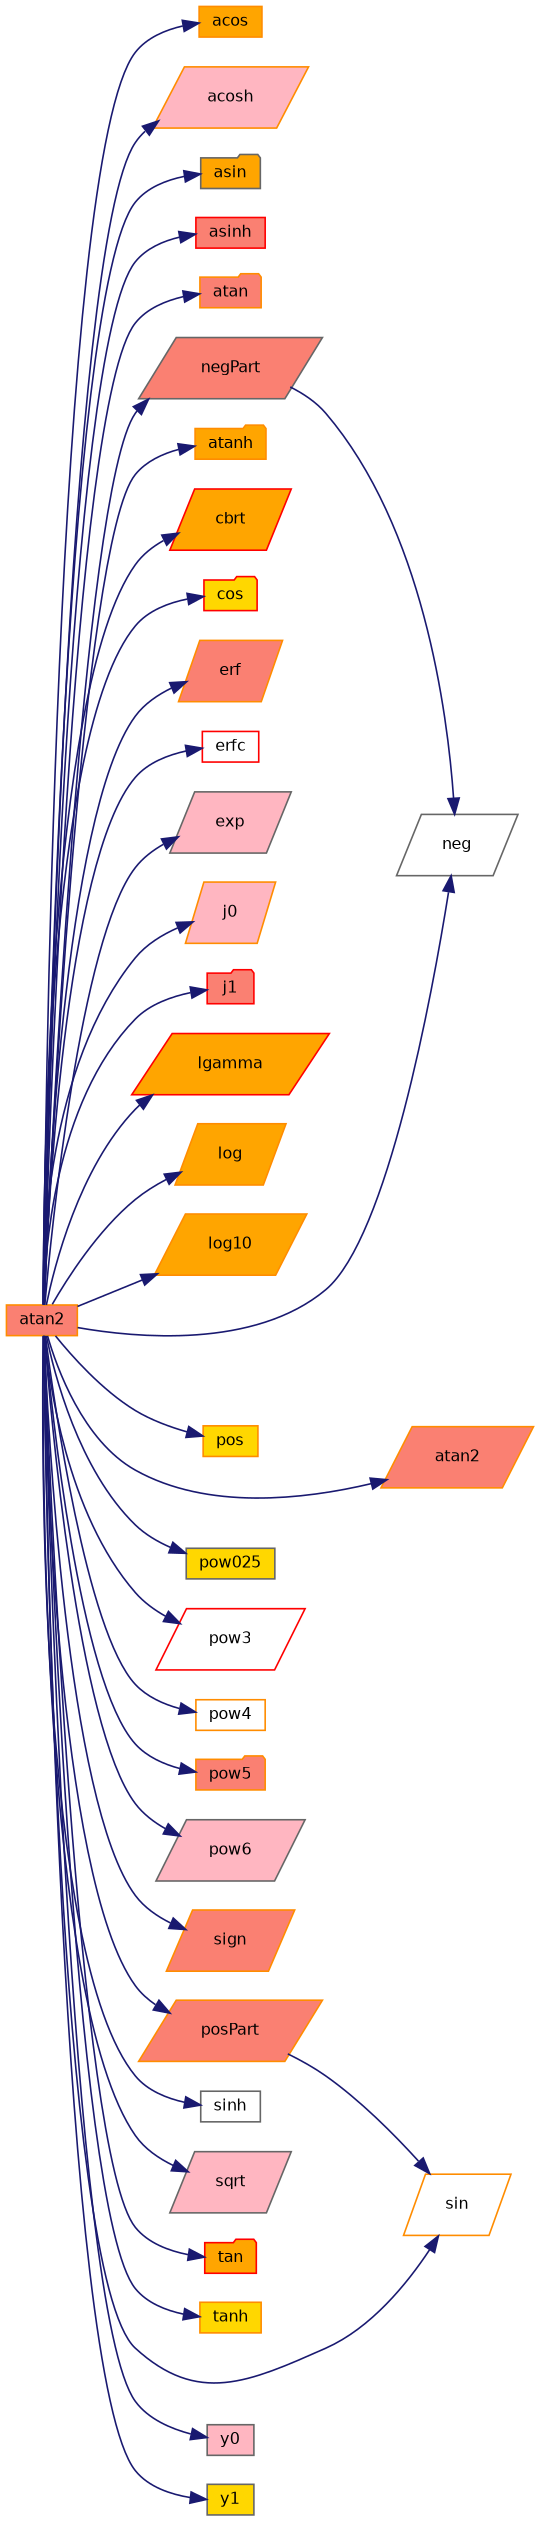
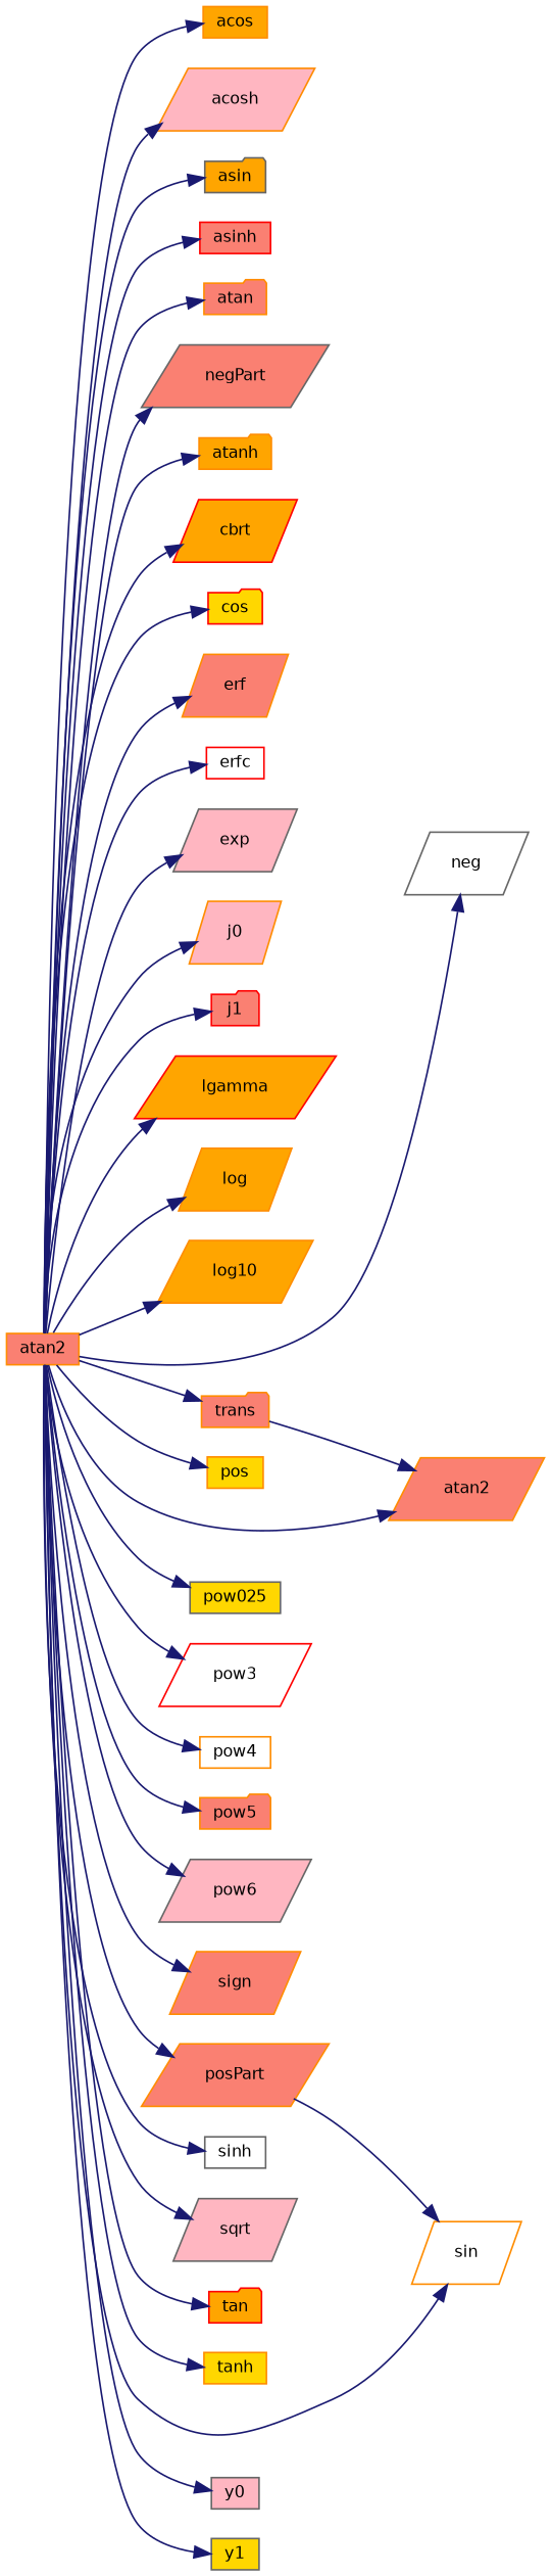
  digraph {
    rankdir=LR
    node [color=darkorange fillcolor=salmon fontname=Helvetica fontsize=10 shape=parallelogram style=filled]
    edge [color=midnightblue fontname=Helvetica fontsize=10 labelfontname=Helvetica labelfontsize=10 style=solid]
    n1 [fontcolor=black height=0.2 label=atan2 shape=box width=0.4]
    n2 [fillcolor=orange height=0.2 label=acos shape=box width=0.4]
    n3 [fillcolor=lightpink height=0.2 label=acosh width=0.4]
    n4 [color=gray40 fillcolor=orange height=0.2 label=asin shape=folder width=0.4]
    n5 [color=red height=0.2 label=asinh shape=box width=0.4]
    n6 [height=0.2 label=atan shape=folder width=0.4]
    n7 [height=0.2 label=atan2 width=0.4]
    n8 [fillcolor=orange height=0.2 label=atanh shape=folder width=0.4]
    n9 [color=red fillcolor=orange height=0.2 label=cbrt width=0.4]
    n10 [color=red fillcolor=gold height=0.2 label=cos shape=folder width=0.4]
    n11 [height=0.2 label=erf width=0.4]
    n12 [color=red fillcolor=white height=0.2 label=erfc shape=box width=0.4]
    n13 [color=gray40 fillcolor=lightpink height=0.2 label=exp width=0.4]
    n14 [fillcolor=lightpink height=0.2 label=j0 width=0.4]
    n15 [color=red height=0.2 label=j1 shape=folder width=0.4]
    n16 [color=red fillcolor=orange height=0.2 label=lgamma width=0.4]
    n17 [fillcolor=orange height=0.2 label=log width=0.4]
    n18 [fillcolor=orange height=0.2 label=log10 width=0.4]
    n19 [color=gray40 fillcolor=white height=0.2 label=neg width=0.4]
    n20 [color=gray40 height=0.2 label=negPart width=0.4]
    n21 [fillcolor=gold height=0.2 label=pos shape=box width=0.4]
    n22 [height=0.2 label=posPart width=0.4]
    n23 [color=gray40 fillcolor=gold height=0.2 label=pow025 shape=box width=0.4]
    n24 [color=red fillcolor=white height=0.2 label=pow3 width=0.4]
    n25 [fillcolor=white height=0.2 label=pow4 shape=box width=0.4]
    n26 [height=0.2 label=pow5 shape=folder width=0.4]
    n27 [color=gray40 fillcolor=lightpink height=0.2 label=pow6 width=0.4]
    n28 [height=0.2 label=sign width=0.4]
    n29 [fillcolor=white height=0.2 label=sin width=0.4]
    n30 [color=gray40 fillcolor=white height=0.2 label=sinh shape=box width=0.4]
    n31 [color=gray40 fillcolor=lightpink height=0.2 label=sqrt width=0.4]
    n32 [color=red fillcolor=orange height=0.2 label=tan shape=folder width=0.4]
    n33 [fillcolor=gold height=0.2 label=tanh shape=box width=0.4]
+   n34 [height=0.2 label=trans shape=folder width=0.4]
    n35 [color=gray40 fillcolor=lightpink height=0.2 label=y0 shape=box width=0.4]
    n36 [color=gray40 fillcolor=gold height=0.2 label=y1 shape=box width=0.4]
    n1 -> n2
    n1 -> n3
    n1 -> n4
    n1 -> n5
    n1 -> n6
    n1 -> n7
    n1 -> n8
    n1 -> n9
    n1 -> n10
    n1 -> n11
    n1 -> n12
    n1 -> n13
    n1 -> n14
    n1 -> n15
    n1 -> n16
    n1 -> n17
    n1 -> n18
    n1 -> n19
    n1 -> n20
    n1 -> n21
    n1 -> n22
    n1 -> n23
    n1 -> n24
    n1 -> n25
    n1 -> n26
    n1 -> n27
    n1 -> n28
    n1 -> n29
    n1 -> n30
    n1 -> n31
    n1 -> n32
    n1 -> n33
+   n1 -> n34
    n1 -> n35
    n1 -> n36
-   n20 -> n19
    n22 -> n29
+   n34 -> n7
  }
